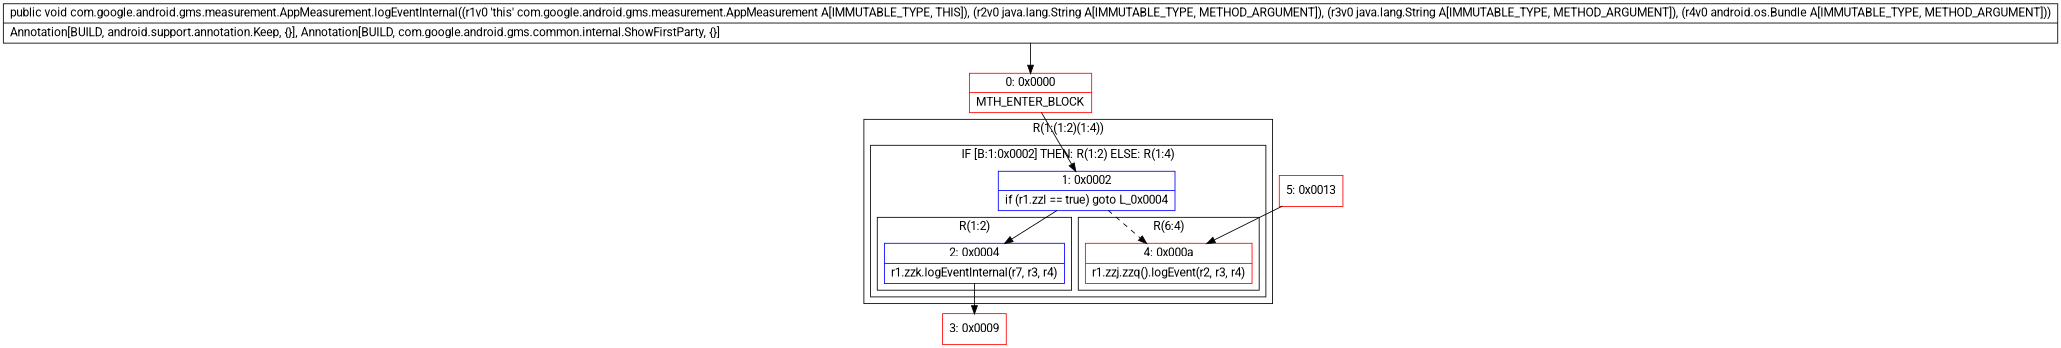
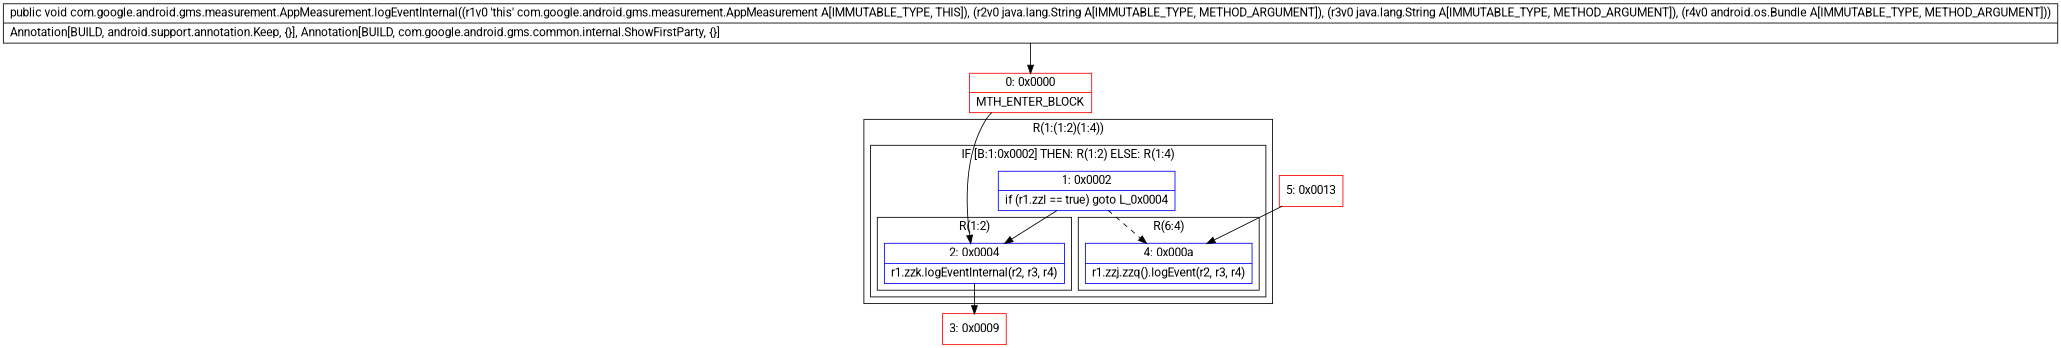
  digraph {
    fontname=Roboto
    node [color=blue fontname=Roboto shape=record]
    edge [fontname=Roboto]
-   n1 [label="{2\:\ 0x0004|r1.zzk.logEventInternal(r7, r3, r4)\l}"]
-   n2 [color=red label="{4\:\ 0x000a|r1.zzj.zzq().logEvent(r2, r3, r4)\l}"]
+   n1 [label="{2\:\ 0x0004|r1.zzk.logEventInternal(r2, r3, r4)\l}"]
+   n2 [label="{4\:\ 0x000a|r1.zzj.zzq().logEvent(r2, r3, r4)\l}"]
    n3 [label="{1\:\ 0x0002|if (r1.zzl == true) goto L_0x0004\l}"]
    n4 [color=red label="{3\:\ 0x0009}"]
    n5 [color=red label="{5\:\ 0x0013}"]
    n6 [color=red label="{0\:\ 0x0000|MTH_ENTER_BLOCK\l}"]
    n7 [label="{public void com.google.android.gms.measurement.AppMeasurement.logEventInternal((r1v0 'this' com.google.android.gms.measurement.AppMeasurement A[IMMUTABLE_TYPE, THIS]), (r2v0 java.lang.String A[IMMUTABLE_TYPE, METHOD_ARGUMENT]), (r3v0 java.lang.String A[IMMUTABLE_TYPE, METHOD_ARGUMENT]), (r4v0 android.os.Bundle A[IMMUTABLE_TYPE, METHOD_ARGUMENT]))  | Annotation[BUILD, android.support.annotation.Keep, \{\}], Annotation[BUILD, com.google.android.gms.common.internal.ShowFirstParty, \{\}]\l}" color=""]
    subgraph cluster_1 {
      label="R(1:(1:2)(1:4))"
      subgraph cluster_2 {
        label="IF [B:1:0x0002] THEN: R(1:2) ELSE: R(1:4)"
        n3
        subgraph cluster_3 {
          label="R(1:2)"
          n1
        }
        subgraph cluster_4 {
          label="R(6:4)"
          n2
        }
      }
    }
    n1 -> n4
    n3 -> n1
    n3 -> n2 [style=dashed]
    n5 -> n2
-   n6 -> n3
+   n6 -> n1
    n7 -> n6
  }
